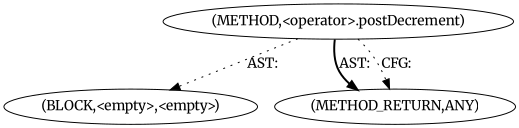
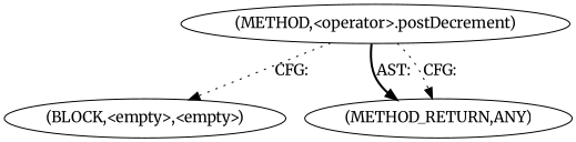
  digraph {
    fontname=Merriweather
    node [fontname=Merriweather]
    edge [fontname=Merriweather style=dotted]
    n1 [label=<(METHOD,&lt;operator&gt;.postDecrement)>]
    n2 [label=<(BLOCK,&lt;empty&gt;,&lt;empty&gt;)>]
    n3 [label=<(METHOD_RETURN,ANY)>]
-   n1 -> n2 [label="AST: "]
+   n1 -> n2 [label="CFG: "]
    n1 -> n3 [label="AST: " style=bold]
    n1 -> n3 [label="CFG: "]
  }
